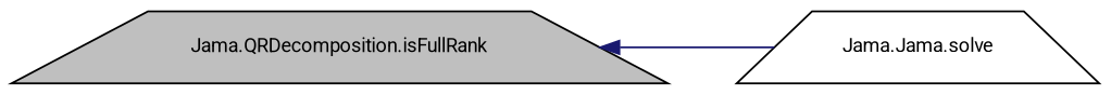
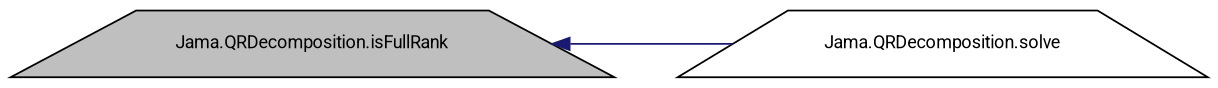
  digraph {
    rankdir=LR
    fontname=Roboto
    node [color=black fontname=Roboto fontsize=10 shape=trapezium style=filled]
    n1 [fillcolor=grey75 fontcolor=black height=0.2 label="Jama.QRDecomposition.isFullRank" width=0.4]
-   n2 [fillcolor=white height=0.2 label="Jama.Jama.solve" width=0.4]
+   n2 [fillcolor=white height=0.2 label="Jama.QRDecomposition.solve" width=0.4]
    n1 -> n2 [color=midnightblue dir=back fontname=Roboto fontsize=10 labelfontname=Helvetica labelfontsize=10 style=solid]
  }
